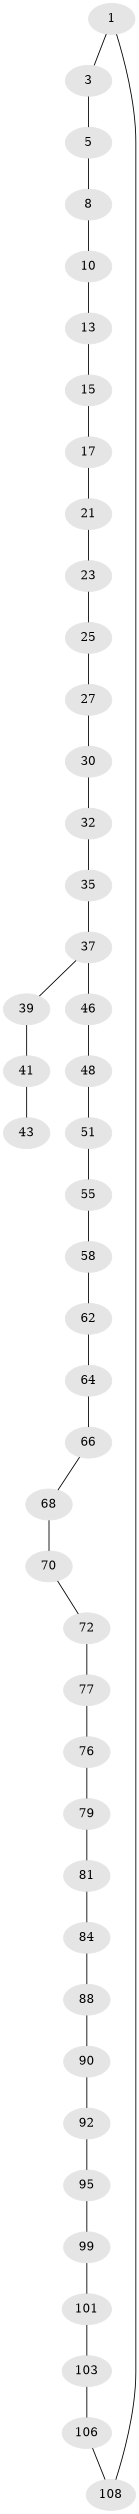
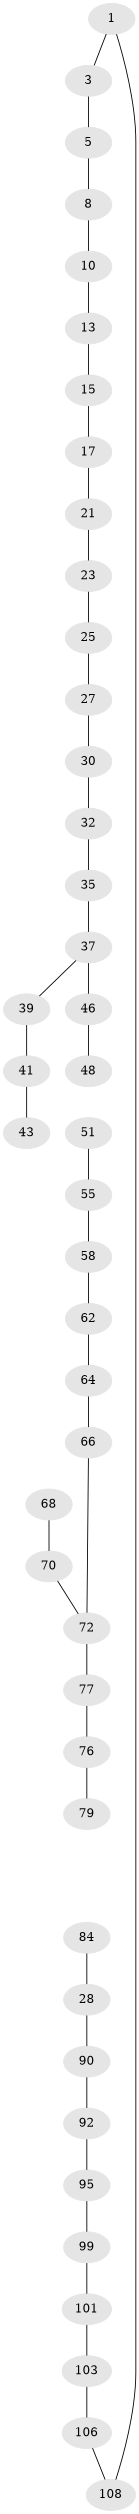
  graph {
    node [color=gray90 style=filled]
    1 [super="+110+2"]
    3 [super="+4"]
    108 [super="+109"]
    5 [super="+6"]
    8 [super="+9"]
    10 [super="+11"]
    13 [super="+14"]
    15 [super="+16"]
    17 [super="+18"]
    21 [super="+22"]
    23 [super="+24"]
    25 [super="+26"]
    27 [super="+28"]
    30 [super="+31"]
    32 [super="+33"]
    35 [super="+36"]
    37 [super="+38"]
    39 [super="+40"]
    46 [super="+47"]
    41 [super="+42"]
    43 [super="+44"]
    48 [super="+49"]
    51 [super="+52"]
    55 [super="+56"]
    58 [super="+59"]
    62 [super="+63"]
    64 [super="+65"]
    66 [super="+67"]
    68 [super="+69"]
    70 [super="+71"]
    72 [super="+73"]
    n32 [label=77 super="+75"]
    76 [super="+77"]
    79 [super="+80"]
-   81 [super="+82"]
    84 [super="+85"]
-   88 [super="+89"]
+   88 [super="+89" label=28]
    90 [super="+91"]
    92 [super="+93"]
    95 [super="+96"]
    99 [super="+100"]
    101 [super="+102"]
    103 [super="+104"]
    106 [super="+107"]
    1 -- 3
    1 -- 108
    3 -- 5
    5 -- 8
    8 -- 10
    10 -- 13
    13 -- 15
    15 -- 17
    17 -- 21
    21 -- 23
    23 -- 25
    25 -- 27
    27 -- 30
    30 -- 32
    32 -- 35
    35 -- 37
    37 -- 39
    37 -- 46
    39 -- 41
    46 -- 48
    41 -- 43
-   48 -- 51
    51 -- 55
    55 -- 58
    58 -- 62
    62 -- 64
    64 -- 66
-   66 -- 68
+   66 -- 72
    68 -- 70
    70 -- 72
    72 -- n32
    n32 -- 76
    76 -- 79
-   79 -- 81
-   81 -- 84
    84 -- 88
    88 -- 90
    90 -- 92
    92 -- 95
    95 -- 99
    99 -- 101
    101 -- 103
    103 -- 106
    106 -- 108
  }
